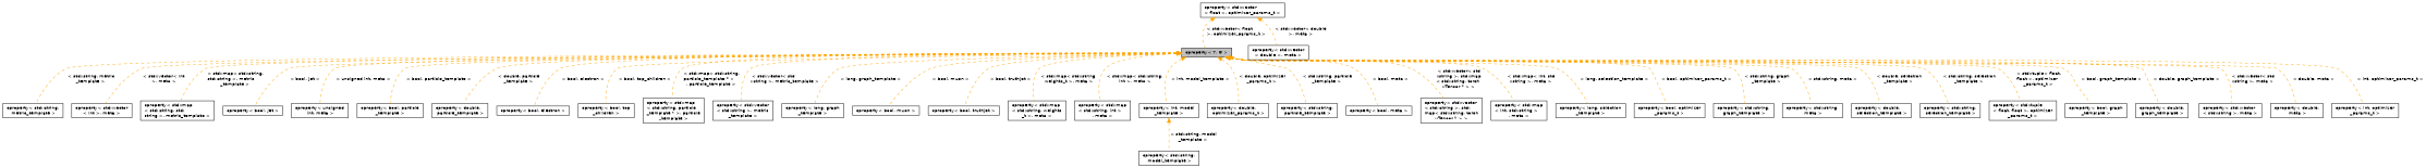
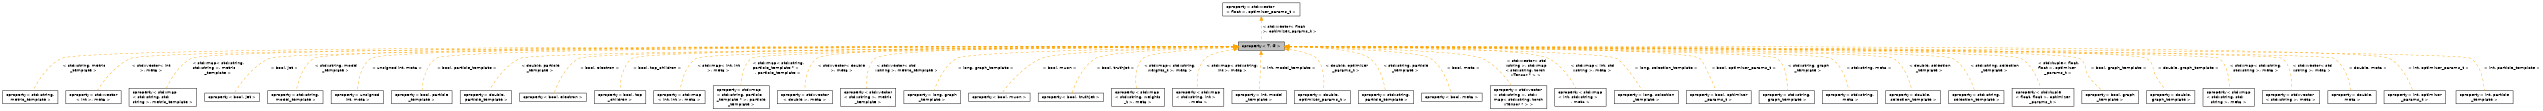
  digraph {
    rankdir=TB
    node [color=black fillcolor=white fontname=Helvetica fontsize=10 shape=record style=filled]
    edge [color=orange dir=back fontname=Helvetica fontsize=10 labelfontname=Helvetica labelfontsize=10 style=dashed]
    n1 [fillcolor=grey75 fontcolor=black height=0.2 label="cproperty\< T, G \>" width=0.4]
    n2 [height=0.2 label="cproperty\< std::string,\l metric_template \>" width=0.4]
    n3 [height=0.2 label="cproperty\< std::vector\l\< int \>, meta \>" width=0.4]
    n4 [height=0.2 label="cproperty\< std::map\l\< std::string, std::\lstring \>, metric_template \>" width=0.4]
    n5 [height=0.2 label="cproperty\< bool, jet \>" width=0.4]
    n6 [height=0.2 label="cproperty\< std::string,\l model_template \>" width=0.4]
    n7 [height=0.2 label="cproperty\< unsigned\l int, meta \>" width=0.4]
    n8 [height=0.2 label="cproperty\< bool, particle\l_template \>" width=0.4]
    n9 [height=0.2 label="cproperty\< double,\l particle_template \>" width=0.4]
    n10 [height=0.2 label="cproperty\< bool, electron \>" width=0.4]
    n11 [height=0.2 label="cproperty\< bool, top\l_children \>" width=0.4]
+   n12 [height=0.2 label="cproperty\< std::map\l\< int, int \>, meta \>" width=0.4]
    n13 [height=0.2 label="cproperty\< std::map\l\< std::string, particle\l_template * \>, particle\l_template \>" width=0.4]
    n14 [height=0.2 label="cproperty\< std::vector\l\< double \>, meta \>" width=0.4]
    n15 [height=0.2 label="cproperty\< std::vector\l\< std::string \>, metric\l_template \>" width=0.4]
    n16 [height=0.2 label="cproperty\< long, graph\l_template \>" width=0.4]
    n17 [height=0.2 label="cproperty\< bool, muon \>" width=0.4]
    n18 [height=0.2 label="cproperty\< bool, truthjet \>" width=0.4]
    n19 [height=0.2 label="cproperty\< std::map\l\< std::string, weights\l_t \>, meta \>" width=0.4]
    n20 [height=0.2 label="cproperty\< std::map\l\< std::string, int \>\l, meta \>" width=0.4]
    n21 [height=0.2 label="cproperty\< int, model\l_template \>" width=0.4]
    n22 [height=0.2 label="cproperty\< double,\l optimizer_params_t \>" width=0.4]
    n23 [height=0.2 label="cproperty\< std::string,\l particle_template \>" width=0.4]
    n24 [height=0.2 label="cproperty\< bool, meta \>" width=0.4]
    n25 [height=0.2 label="cproperty\< std::vector\l\< std::string \>, std::\lmap\< std::string, torch\l::Tensor * \> \>" width=0.4]
    n26 [height=0.2 label="cproperty\< std::map\l\< int, std::string \>\l, meta \>" width=0.4]
    n27 [height=0.2 label="cproperty\< long, selection\l_template \>" width=0.4]
    n28 [height=0.2 label="cproperty\< bool, optimizer\l_params_t \>" width=0.4]
    n29 [height=0.2 label="cproperty\< std::string,\l graph_template \>" width=0.4]
    n30 [height=0.2 label="cproperty\< std::string,\l meta \>" width=0.4]
    n31 [height=0.2 label="cproperty\< double,\l selection_template \>" width=0.4]
    n32 [height=0.2 label="cproperty\< std::string,\l selection_template \>" width=0.4]
    n33 [height=0.2 label="cproperty\< std::tuple\l\< float, float \>, optimizer\l_params_t \>" width=0.4]
    n34 [height=0.2 label="cproperty\< bool, graph\l_template \>" width=0.4]
    n35 [height=0.2 label="cproperty\< double,\l graph_template \>" width=0.4]
+   n36 [height=0.2 label="cproperty\< std::map\l\< std::string, std::\lstring \>, meta \>" width=0.4]
    n37 [height=0.2 label="cproperty\< std::vector\l\< std::string \>, meta \>" width=0.4]
    n38 [height=0.2 label="cproperty\< double,\l meta \>" width=0.4]
    n39 [height=0.2 label="cproperty\< int, optimizer\l_params_t \>" width=0.4]
+   n40 [height=0.2 label="cproperty\< int, particle\l_template \>" width=0.4]
    n41 [height=0.2 label="cproperty\< std::vector\l\< float \>, optimizer_params_t \>" width=0.4]
    n1 -> n2 [label=" \< std::string, metric\l_template \>"]
    n1 -> n3 [label=" \< std::vector\< int\l \>, meta \>"]
    n1 -> n4 [label=" \< std::map\< std::string,\l std::string \>, metric\l_template \>"]
    n1 -> n5 [label=" \< bool, jet \>"]
-   n21 -> n6 [label=" \< std::string, model\l_template \>"]
+   n1 -> n6 [label=" \< std::string, model\l_template \>"]
    n1 -> n7 [label=" \< unsigned int, meta \>"]
    n1 -> n8 [label=" \< bool, particle_template \>"]
    n1 -> n9 [label=" \< double, particle\l_template \>"]
    n1 -> n10 [label=" \< bool, electron \>"]
    n1 -> n11 [label=" \< bool, top_children \>"]
+   n1 -> n12 [label=" \< std::map\< int, int\l \>, meta \>"]
    n1 -> n13 [label=" \< std::map\< std::string,\l particle_template * \>\l, particle_template \>"]
-   n41 -> n14 [label=" \< std::vector\< double\l \>, meta \>"]
+   n1 -> n14 [label=" \< std::vector\< double\l \>, meta \>"]
    n1 -> n15 [label=" \< std::vector\< std\l::string \>, metric_template \>"]
    n1 -> n16 [label=" \< long, graph_template \>"]
    n1 -> n17 [label=" \< bool, muon \>"]
    n1 -> n18 [label=" \< bool, truthjet \>"]
    n1 -> n19 [label=" \< std::map\< std::string,\l weights_t \>, meta \>"]
    n1 -> n20 [label=" \< std::map\< std::string,\l int \>, meta \>"]
    n1 -> n21 [label=" \< int, model_template \>"]
    n1 -> n22 [label=" \< double, optimizer\l_params_t \>"]
    n1 -> n23 [label=" \< std::string, particle\l_template \>"]
    n1 -> n24 [label=" \< bool, meta \>"]
    n1 -> n25 [label=" \< std::vector\< std\l::string \>, std::map\l\< std::string, torch\l::Tensor * \> \>"]
    n1 -> n26 [label=" \< std::map\< int, std\l::string \>, meta \>"]
    n1 -> n27 [label=" \< long, selection_template \>"]
    n1 -> n28 [label=" \< bool, optimizer_params_t \>"]
    n1 -> n29 [label=" \< std::string, graph\l_template \>"]
    n1 -> n30 [label=" \< std::string, meta \>"]
    n1 -> n31 [label=" \< double, selection\l_template \>"]
    n1 -> n32 [label=" \< std::string, selection\l_template \>"]
    n1 -> n33 [label=" \< std::tuple\< float,\l float \>, optimizer\l_params_t \>"]
    n1 -> n34 [label=" \< bool, graph_template \>"]
    n1 -> n35 [label=" \< double, graph_template \>"]
+   n1 -> n36 [label=" \< std::map\< std::string,\l std::string \>, meta \>"]
    n1 -> n37 [label=" \< std::vector\< std\l::string \>, meta \>"]
    n1 -> n38 [label=" \< double, meta \>"]
    n1 -> n39 [label=" \< int, optimizer_params_t \>"]
+   n1 -> n40 [label=" \< int, particle_template \>"]
    n41 -> n1 [label=" \< std::vector\< float\l \>, optimizer_params_t \>"]
  }
